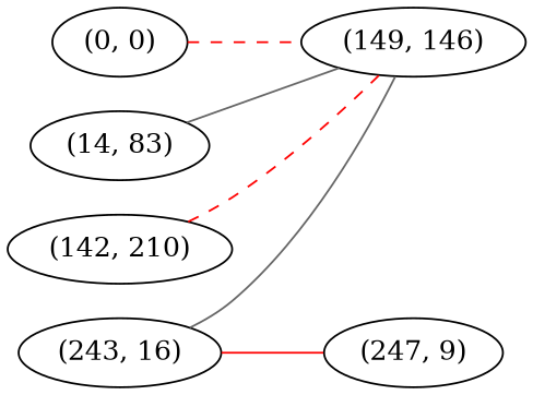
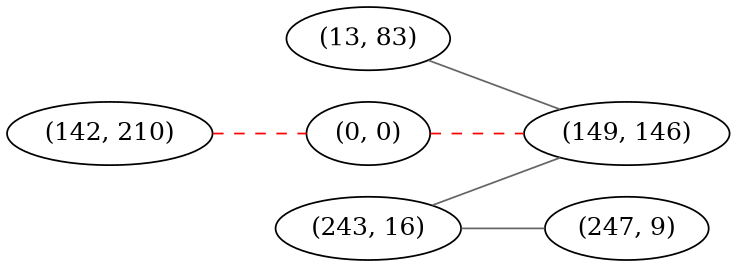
  graph {
    rankdir=LR
    edge [color=red style=solid weight=1]
    "(0, 0)"
    "(149, 146)"
-   "(13, 83)" [label="(14, 83)"]
+   "(13, 83)"
    "(243, 16)"
    "(247, 9)"
    "(142, 210)"
    "(0, 0)" -- "(149, 146)" [style=dashed weight=4]
    "(13, 83)" -- "(149, 146)" [color=gray40]
    "(243, 16)" -- "(149, 146)" [color=gray40]
-   "(243, 16)" -- "(247, 9)"
-   "(142, 210)" -- "(149, 146)" [style=dashed]
+   "(243, 16)" -- "(247, 9)" [color=gray40]
+   "(142, 210)" -- "(0, 0)" [style=dashed]
  }
